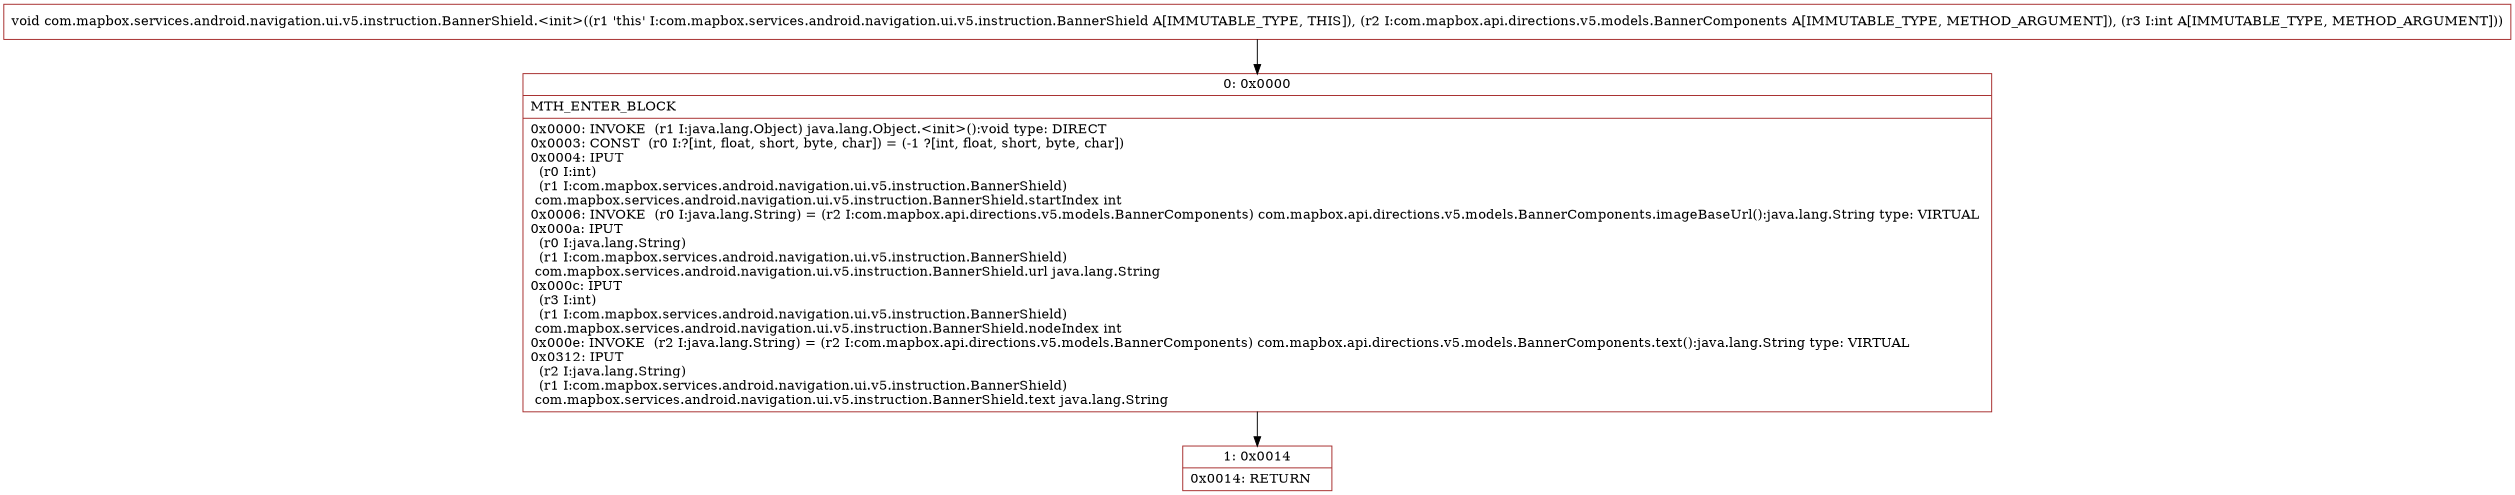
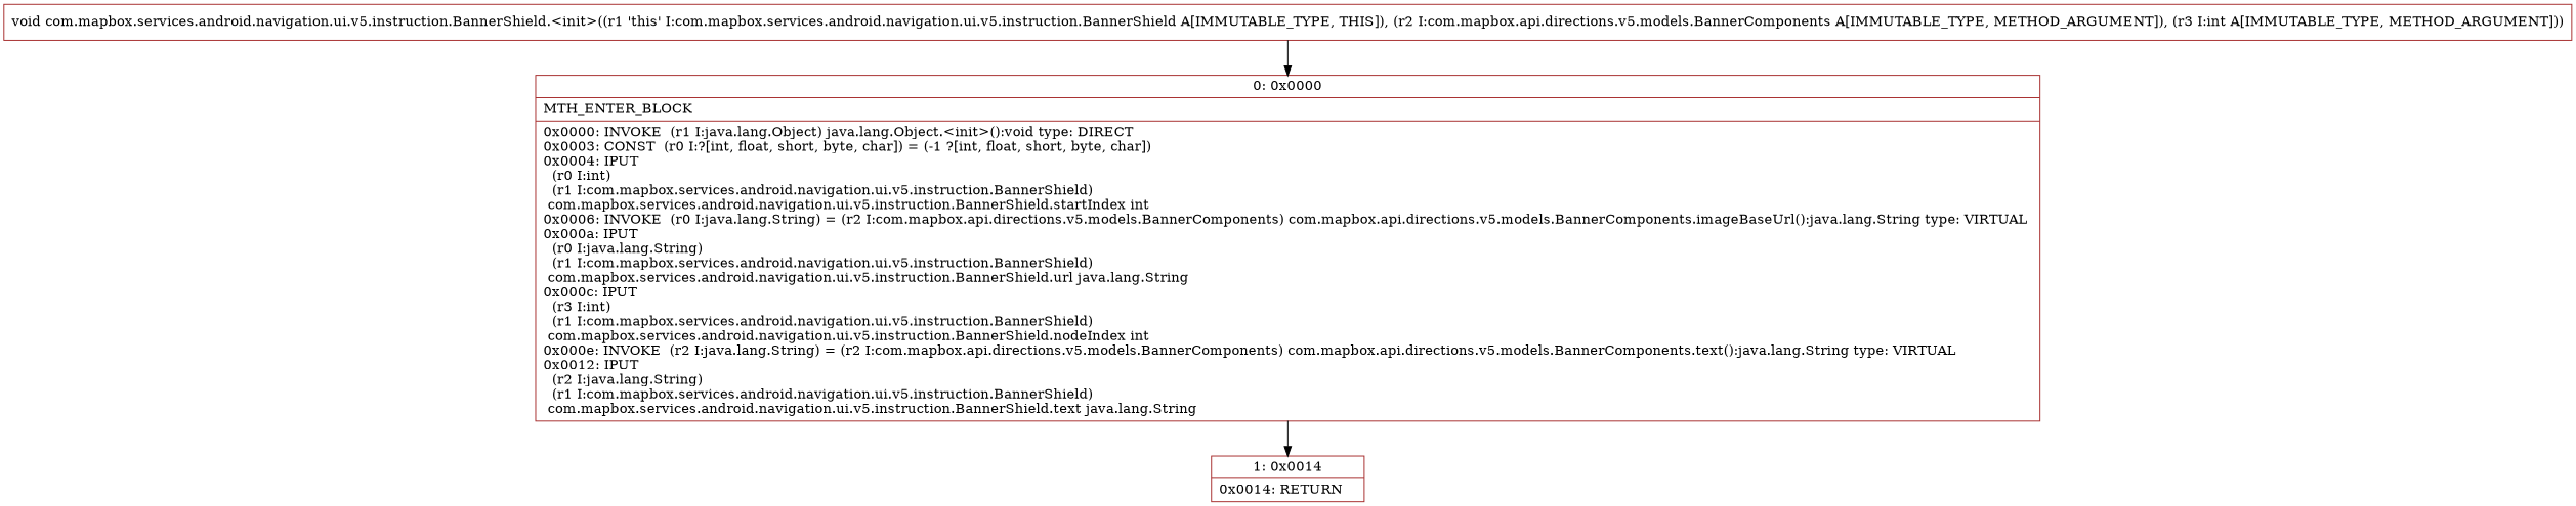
  digraph {
    node [shape=record color=brown]
-   n1 [label="{0\:\ 0x0000|MTH_ENTER_BLOCK\l|0x0000: INVOKE  (r1 I:java.lang.Object) java.lang.Object.\<init\>():void type: DIRECT \l0x0003: CONST  (r0 I:?[int, float, short, byte, char]) = (\-1 ?[int, float, short, byte, char]) \l0x0004: IPUT  \l  (r0 I:int)\l  (r1 I:com.mapbox.services.android.navigation.ui.v5.instruction.BannerShield)\l com.mapbox.services.android.navigation.ui.v5.instruction.BannerShield.startIndex int \l0x0006: INVOKE  (r0 I:java.lang.String) = (r2 I:com.mapbox.api.directions.v5.models.BannerComponents) com.mapbox.api.directions.v5.models.BannerComponents.imageBaseUrl():java.lang.String type: VIRTUAL \l0x000a: IPUT  \l  (r0 I:java.lang.String)\l  (r1 I:com.mapbox.services.android.navigation.ui.v5.instruction.BannerShield)\l com.mapbox.services.android.navigation.ui.v5.instruction.BannerShield.url java.lang.String \l0x000c: IPUT  \l  (r3 I:int)\l  (r1 I:com.mapbox.services.android.navigation.ui.v5.instruction.BannerShield)\l com.mapbox.services.android.navigation.ui.v5.instruction.BannerShield.nodeIndex int \l0x000e: INVOKE  (r2 I:java.lang.String) = (r2 I:com.mapbox.api.directions.v5.models.BannerComponents) com.mapbox.api.directions.v5.models.BannerComponents.text():java.lang.String type: VIRTUAL \l0x0312: IPUT  \l  (r2 I:java.lang.String)\l  (r1 I:com.mapbox.services.android.navigation.ui.v5.instruction.BannerShield)\l com.mapbox.services.android.navigation.ui.v5.instruction.BannerShield.text java.lang.String \l}"]
+   n1 [label="{0\:\ 0x0000|MTH_ENTER_BLOCK\l|0x0000: INVOKE  (r1 I:java.lang.Object) java.lang.Object.\<init\>():void type: DIRECT \l0x0003: CONST  (r0 I:?[int, float, short, byte, char]) = (\-1 ?[int, float, short, byte, char]) \l0x0004: IPUT  \l  (r0 I:int)\l  (r1 I:com.mapbox.services.android.navigation.ui.v5.instruction.BannerShield)\l com.mapbox.services.android.navigation.ui.v5.instruction.BannerShield.startIndex int \l0x0006: INVOKE  (r0 I:java.lang.String) = (r2 I:com.mapbox.api.directions.v5.models.BannerComponents) com.mapbox.api.directions.v5.models.BannerComponents.imageBaseUrl():java.lang.String type: VIRTUAL \l0x000a: IPUT  \l  (r0 I:java.lang.String)\l  (r1 I:com.mapbox.services.android.navigation.ui.v5.instruction.BannerShield)\l com.mapbox.services.android.navigation.ui.v5.instruction.BannerShield.url java.lang.String \l0x000c: IPUT  \l  (r3 I:int)\l  (r1 I:com.mapbox.services.android.navigation.ui.v5.instruction.BannerShield)\l com.mapbox.services.android.navigation.ui.v5.instruction.BannerShield.nodeIndex int \l0x000e: INVOKE  (r2 I:java.lang.String) = (r2 I:com.mapbox.api.directions.v5.models.BannerComponents) com.mapbox.api.directions.v5.models.BannerComponents.text():java.lang.String type: VIRTUAL \l0x0012: IPUT  \l  (r2 I:java.lang.String)\l  (r1 I:com.mapbox.services.android.navigation.ui.v5.instruction.BannerShield)\l com.mapbox.services.android.navigation.ui.v5.instruction.BannerShield.text java.lang.String \l}"]
    n2 [label="{1\:\ 0x0014|0x0014: RETURN   \l}"]
    n3 [label="{void com.mapbox.services.android.navigation.ui.v5.instruction.BannerShield.\<init\>((r1 'this' I:com.mapbox.services.android.navigation.ui.v5.instruction.BannerShield A[IMMUTABLE_TYPE, THIS]), (r2 I:com.mapbox.api.directions.v5.models.BannerComponents A[IMMUTABLE_TYPE, METHOD_ARGUMENT]), (r3 I:int A[IMMUTABLE_TYPE, METHOD_ARGUMENT])) }"]
    n1 -> n2
    n3 -> n1
  }
